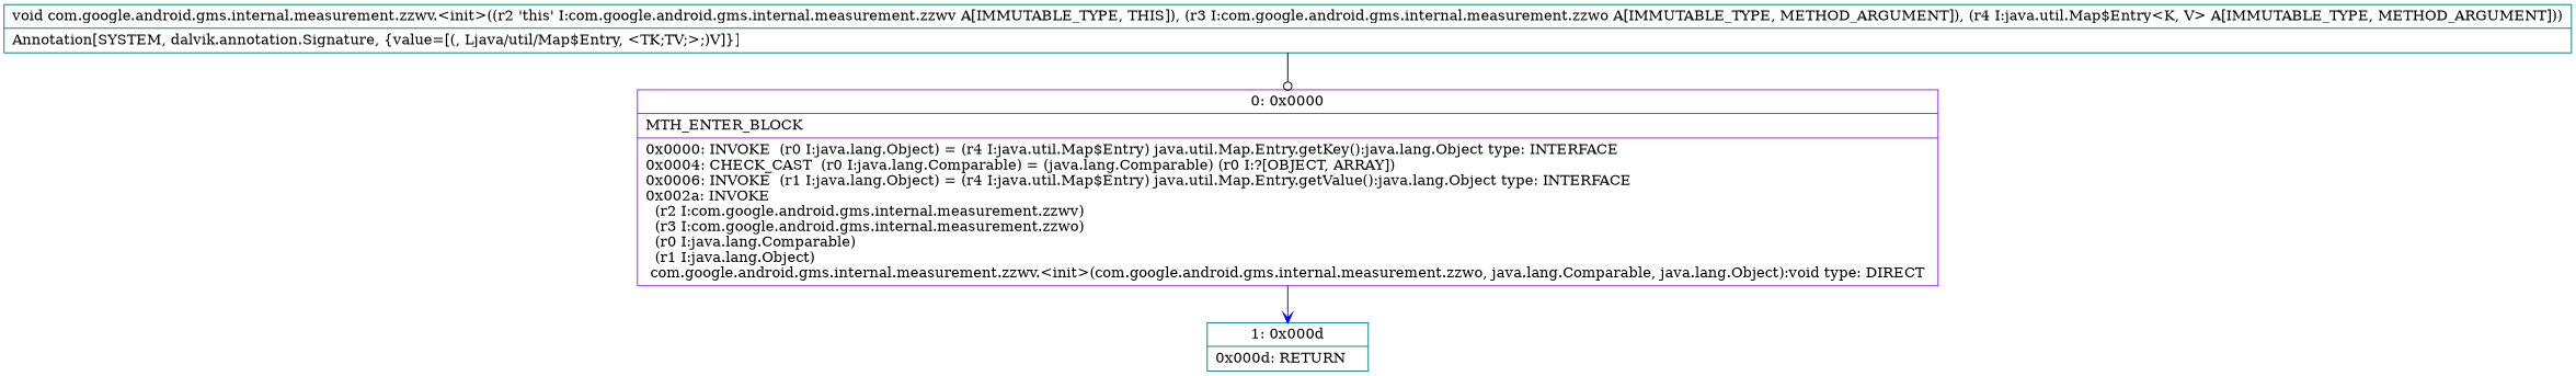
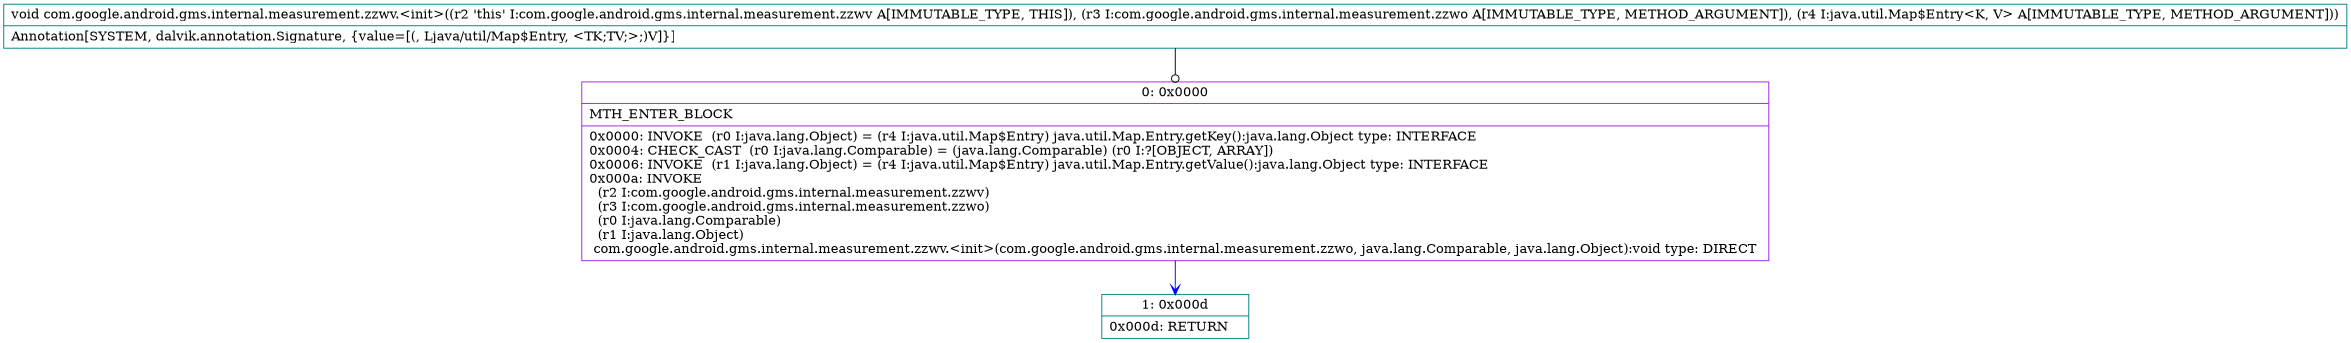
  digraph {
    node [shape=record color=teal]
-   n1 [label="{0\:\ 0x0000|MTH_ENTER_BLOCK\l|0x0000: INVOKE  (r0 I:java.lang.Object) = (r4 I:java.util.Map$Entry) java.util.Map.Entry.getKey():java.lang.Object type: INTERFACE \l0x0004: CHECK_CAST  (r0 I:java.lang.Comparable) = (java.lang.Comparable) (r0 I:?[OBJECT, ARRAY]) \l0x0006: INVOKE  (r1 I:java.lang.Object) = (r4 I:java.util.Map$Entry) java.util.Map.Entry.getValue():java.lang.Object type: INTERFACE \l0x002a: INVOKE  \l  (r2 I:com.google.android.gms.internal.measurement.zzwv)\l  (r3 I:com.google.android.gms.internal.measurement.zzwo)\l  (r0 I:java.lang.Comparable)\l  (r1 I:java.lang.Object)\l com.google.android.gms.internal.measurement.zzwv.\<init\>(com.google.android.gms.internal.measurement.zzwo, java.lang.Comparable, java.lang.Object):void type: DIRECT \l}" color=purple]
+   n1 [label="{0\:\ 0x0000|MTH_ENTER_BLOCK\l|0x0000: INVOKE  (r0 I:java.lang.Object) = (r4 I:java.util.Map$Entry) java.util.Map.Entry.getKey():java.lang.Object type: INTERFACE \l0x0004: CHECK_CAST  (r0 I:java.lang.Comparable) = (java.lang.Comparable) (r0 I:?[OBJECT, ARRAY]) \l0x0006: INVOKE  (r1 I:java.lang.Object) = (r4 I:java.util.Map$Entry) java.util.Map.Entry.getValue():java.lang.Object type: INTERFACE \l0x000a: INVOKE  \l  (r2 I:com.google.android.gms.internal.measurement.zzwv)\l  (r3 I:com.google.android.gms.internal.measurement.zzwo)\l  (r0 I:java.lang.Comparable)\l  (r1 I:java.lang.Object)\l com.google.android.gms.internal.measurement.zzwv.\<init\>(com.google.android.gms.internal.measurement.zzwo, java.lang.Comparable, java.lang.Object):void type: DIRECT \l}" color=purple]
    n2 [label="{1\:\ 0x000d|0x000d: RETURN   \l}"]
    n3 [label="{void com.google.android.gms.internal.measurement.zzwv.\<init\>((r2 'this' I:com.google.android.gms.internal.measurement.zzwv A[IMMUTABLE_TYPE, THIS]), (r3 I:com.google.android.gms.internal.measurement.zzwo A[IMMUTABLE_TYPE, METHOD_ARGUMENT]), (r4 I:java.util.Map$Entry\<K, V\> A[IMMUTABLE_TYPE, METHOD_ARGUMENT]))  | Annotation[SYSTEM, dalvik.annotation.Signature, \{value=[(, Ljava\/util\/Map$Entry, \<TK;TV;\>;)V]\}]\l}"]
    n1 -> n2 [color=blue arrowhead=vee]
    n3 -> n1 [color=black arrowhead=odot]
  }
